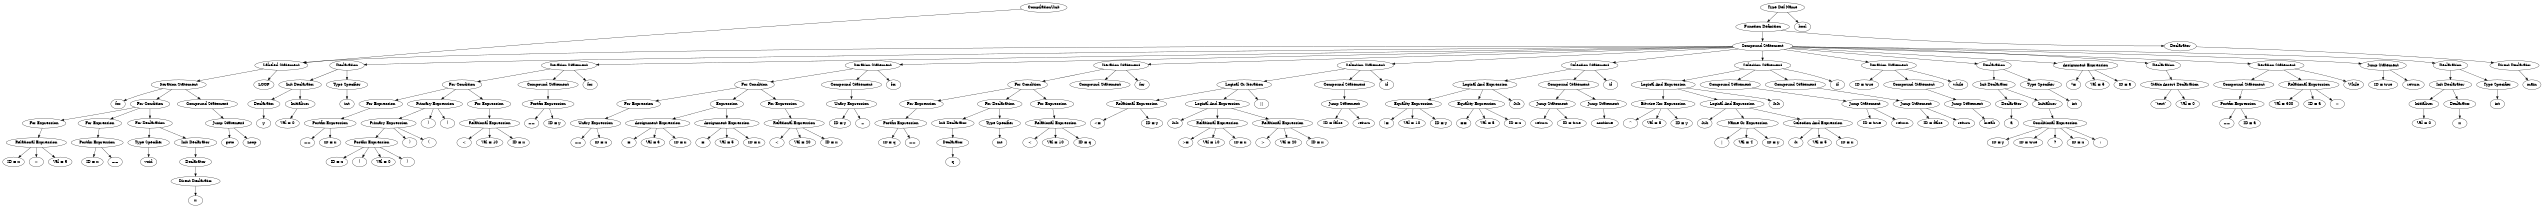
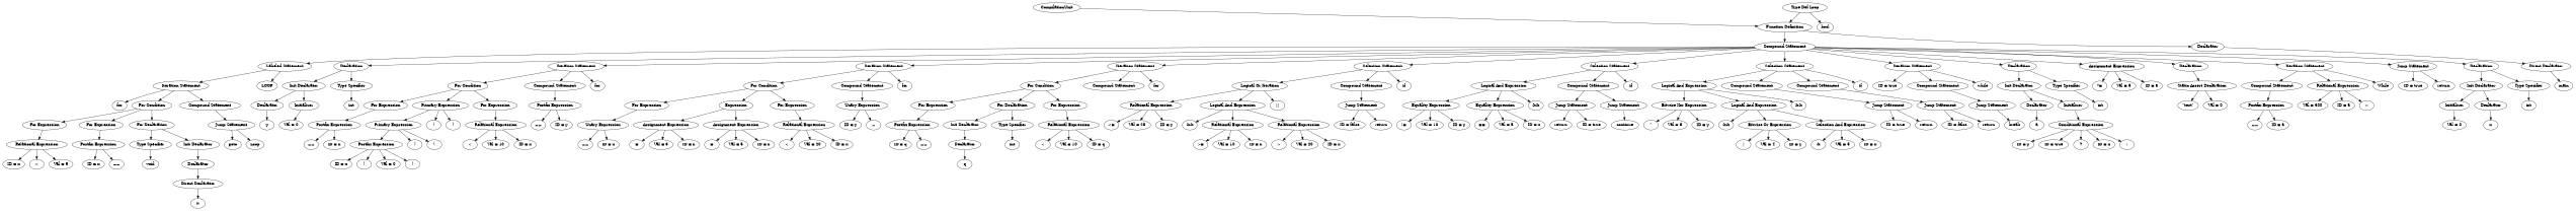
  digraph {
    n1 [label=CompilationUnit]
    n2 [label="Function Definition"]
    n3 [label=Declarator]
    n4 [label="Compound Statement"]
-   n5 [label="Type Def Name"]
+   n5 [label="Type Def Loop"]
    n6 [label=bool]
    n7 [label="Direct Declarator"]
    n8 [label=Declaration]
    n9 [label=Declaration]
    n10 [label="Iteration Statement"]
    n11 [label="Iteration Statement"]
    n12 [label="Labeled Statement"]
    n13 [label="Iteration Statement"]
    n14 [label="Selection Statement"]
    n15 [label="Selection Statement"]
    n16 [label="Selection Statement"]
    n17 [label="Iteration Statement"]
    n18 [label=Declaration]
    n19 [label="Assignment Expression"]
    n20 [label=Declaration]
    n21 [label="Iteration Statement"]
    n22 [label="Jump Statement"]
    n23 [label=main]
    n24 [label="Type Specifier"]
    n25 [label="Init Declarator"]
    n26 [label="Type Specifier"]
    n27 [label="Init Declarator"]
    n28 [label=for]
    n29 [label="For Condition"]
    n30 [label="Compound Statement"]
    n31 [label=for]
    n32 [label="For Condition"]
    n33 [label="Compound Statement"]
    n34 [label=LOOP]
    n35 [label="Iteration Statement"]
    n36 [label=for]
    n37 [label="For Condition"]
    n38 [label="Compound Statement"]
    n39 [label=if]
    n40 [label="Logical Or Iteration"]
    n41 [label="Compound Statement"]
    n42 [label=if]
    n43 [label="Logical And Expression"]
    n44 [label="Compound Statement"]
    n45 [label=if]
    n46 [label="Logical And Expression"]
    n47 [label="Compound Statement"]
    n48 [label="Compound Statement"]
    n49 [label=while]
    n50 [label="ID = true"]
    n51 [label="Compound Statement"]
    n52 [label="Type Specifier"]
    n53 [label="Init Declarator"]
    n54 [label="ID = a"]
    n55 [label="*="]
    n56 [label="Val = 5"]
    n57 [label="Static Assert Declaration"]
    n58 [label=While]
    n59 [label="Compound Statement"]
    n60 [label="Relational Expression"]
    n61 [label=return]
    n62 [label="ID = true"]
    n63 [label=int]
    n64 [label=Declarator]
    n65 [label=Initializer]
    n66 [label=x]
    n67 [label="Val = 0"]
    n68 [label=int]
    n69 [label=Declarator]
    n70 [label=Initializer]
    n71 [label=y]
    n72 [label="Val = 0"]
    n73 [label="Primary Expression"]
    n74 [label="For Expression"]
    n75 [label="For Expression"]
    n76 [label="Postfix Expression"]
    n77 [label="("]
    n78 [label="Primary Expression"]
    n79 [label=")"]
    n80 [label="Relational Expression"]
    n81 [label="Postfix Expression"]
    n82 [label="("]
    n83 [label="Postfix Expression"]
    n84 [label=")"]
    n85 [label="ID = x"]
    n86 [label="("]
    n87 [label="Val = 0"]
    n88 [label=")"]
    n89 [label="ID = x"]
    n90 [label="<"]
    n91 [label="Val = 10"]
    n92 [label="ID = x"]
    n93 [label="++"]
    n94 [label="ID = y"]
    n95 [label="++"]
    n96 [label=Expression]
    n97 [label="For Expression"]
    n98 [label="For Expression"]
    n99 [label="Unary Expression"]
    n100 [label="Assignment Expression"]
    n101 [label="Assignment Expression"]
    n102 [label="Relational Expression"]
    n103 [label="Unary Expression"]
    n104 [label="ID = x"]
    n105 [label="="]
    n106 [label="Val = 5"]
    n107 [label="ID = x"]
    n108 [label="="]
    n109 [label="Val = 3"]
    n110 [label="ID = x"]
    n111 [label="<"]
    n112 [label="Val = 20"]
    n113 [label="++"]
    n114 [label="ID = x"]
    n115 [label="--"]
    n116 [label="ID = y"]
    n117 [label=for]
    n118 [label="For Condition"]
    n119 [label="Compound Statement"]
    n120 [label="For Declaration"]
    n121 [label="For Expression"]
    n122 [label="For Expression"]
    n123 [label="Jump Statement"]
    n124 [label="Type Specifier"]
    n125 [label="Init Declarator"]
    n126 [label="Relational Expression"]
    n127 [label="Postfix Expression"]
    n128 [label=void]
    n129 [label=Declarator]
    n130 [label="Direct Declarator"]
    n131 [label=x]
    n132 [label="ID = x"]
    n133 [label="<"]
    n134 [label="Val = 5"]
    n135 [label="ID = x"]
    n136 [label="++"]
    n137 [label=goto]
    n138 [label=Loop]
    n139 [label="For Declaration"]
    n140 [label="For Expression"]
    n141 [label="For Expression"]
    n142 [label="Type Specifier"]
    n143 [label="Init Declarator"]
    n144 [label="Relational Expression"]
    n145 [label="Postfix Expression"]
    n146 [label=int]
    n147 [label=Declarator]
    n148 [label=q]
    n149 [label="ID = q"]
    n150 [label="<"]
    n151 [label="Val = 10"]
    n152 [label="ID = q"]
    n153 [label="++"]
    n154 [label="Logical And Expression"]
    n155 [label="||"]
    n156 [label="Relational Expression"]
    n157 [label="Jump Statement"]
    n158 [label="Relational Expression"]
    n159 [label="&&"]
    n160 [label="Relational Expression"]
    n161 [label="ID = y"]
    n162 [label="<="]
+   n163 [label="Val = 25"]
    n164 [label="ID = x"]
    n165 [label=">"]
    n166 [label="Val = 20"]
    n167 [label="ID = x"]
    n168 [label=">="]
    n169 [label="Val = 10"]
    n170 [label=return]
    n171 [label="ID = false"]
    n172 [label="Equality Expression"]
    n173 [label="&&"]
    n174 [label="Equality Expression"]
    n175 [label="Jump Statement"]
    n176 [label="Jump Statement"]
    n177 [label="ID = x"]
    n178 [label="=="]
    n179 [label="Val = 5"]
    n180 [label="ID = y"]
    n181 [label="!="]
    n182 [label="Val = 10"]
    n183 [label=continue]
    n184 [label=return]
    n185 [label="ID = true"]
    n186 [label="Logical And Expression"]
    n187 [label="&&"]
    n188 [label="Bitwise Xor Expression"]
    n189 [label="Jump Statement"]
    n190 [label="Jump Statement"]
    n191 [label="Selection And Expression"]
    n192 [label="&&"]
-   n193 [label="Name Or Expression"]
+   n193 [label="Bitwise Or Expression"]
    n194 [label="ID = y"]
    n195 [label="^"]
    n196 [label="Val = 5"]
    n197 [label="ID = x"]
    n198 [label="&"]
    n199 [label="Val = 5"]
    n200 [label="ID = y"]
    n201 [label="|"]
    n202 [label="Val = 4"]
    n203 [label=return]
    n204 [label="ID = true"]
    n205 [label=return]
    n206 [label="ID = false"]
    n207 [label="Jump Statement"]
    n208 [label=break]
    n209 [label=int]
    n210 [label=Declarator]
    n211 [label=Initializer]
    n212 [label=a]
    n213 [label="Conditional Expression"]
    n214 [label="ID = true"]
    n215 [label="?"]
    n216 [label="ID = x"]
    n217 [label=":"]
    n218 [label="ID = y"]
    n219 [label="Val = 0"]
    n220 [label="\"test\""]
    n221 [label="Postfix Expression"]
    n222 [label="ID = a"]
    n223 [label="<"]
    n224 [label="Val = 300"]
    n225 [label="ID = a"]
    n226 [label="++"]
-   n1 -> n12
+   n1 -> n2
    n2 -> n3
    n2 -> n4
    n3 -> n7
    n4 -> n8
    n4 -> n9
    n4 -> n10
    n4 -> n11
    n4 -> n12
    n4 -> n13
    n4 -> n14
    n4 -> n15
    n4 -> n16
    n4 -> n17
    n4 -> n18
    n4 -> n19
    n4 -> n20
    n4 -> n21
    n4 -> n22
    n5 -> n2
    n5 -> n6
    n7 -> n23
    n8 -> n24
    n8 -> n25
    n9 -> n26
    n9 -> n27
    n10 -> n28
    n10 -> n29
    n10 -> n30
    n11 -> n31
    n11 -> n32
    n11 -> n33
    n12 -> n34
    n12 -> n35
    n13 -> n36
    n13 -> n37
    n13 -> n38
    n14 -> n39
    n14 -> n40
    n14 -> n41
    n15 -> n42
    n15 -> n43
    n15 -> n44
    n16 -> n45
    n16 -> n46
    n16 -> n47
    n16 -> n48
    n17 -> n49
    n17 -> n50
    n17 -> n51
    n18 -> n52
    n18 -> n53
    n19 -> n54
    n19 -> n55
    n19 -> n56
    n20 -> n57
    n21 -> n58
    n21 -> n59
    n21 -> n60
    n22 -> n61
    n22 -> n62
    n24 -> n63
    n25 -> n64
    n25 -> n65
    n26 -> n68
    n27 -> n69
    n27 -> n70
    n29 -> n73
    n29 -> n74
    n29 -> n75
    n30 -> n76
    n32 -> n96
    n32 -> n97
    n32 -> n98
    n33 -> n99
    n35 -> n117
    n35 -> n118
    n35 -> n119
    n37 -> n139
    n37 -> n140
    n37 -> n141
    n40 -> n154
    n40 -> n155
    n40 -> n156
    n41 -> n157
    n43 -> n172
    n43 -> n173
    n43 -> n174
    n44 -> n175
    n44 -> n176
    n46 -> n186
    n46 -> n187
    n46 -> n188
    n47 -> n189
    n48 -> n190
    n51 -> n207
    n52 -> n209
    n53 -> n210
    n53 -> n211
    n57 -> n219
    n57 -> n220
    n59 -> n221
    n60 -> n222
    n60 -> n223
    n60 -> n224
    n64 -> n66
    n65 -> n67
    n69 -> n71
    n70 -> n72
    n73 -> n77
    n73 -> n78
    n73 -> n79
    n74 -> n80
    n75 -> n81
    n76 -> n94
    n76 -> n95
    n78 -> n82
    n78 -> n83
    n78 -> n84
    n80 -> n89
    n80 -> n90
    n80 -> n91
    n81 -> n92
    n81 -> n93
    n83 -> n85
    n83 -> n86
    n83 -> n87
    n83 -> n88
    n96 -> n100
    n96 -> n101
    n97 -> n102
    n98 -> n103
    n99 -> n115
    n99 -> n116
    n100 -> n104
    n100 -> n105
    n100 -> n106
    n101 -> n107
    n101 -> n108
    n101 -> n109
    n102 -> n110
    n102 -> n111
    n102 -> n112
    n103 -> n113
    n103 -> n114
    n118 -> n120
    n118 -> n121
    n118 -> n122
    n119 -> n123
    n120 -> n124
    n120 -> n125
    n121 -> n126
    n122 -> n127
    n123 -> n137
    n123 -> n138
    n124 -> n128
    n125 -> n129
    n126 -> n132
    n126 -> n133
    n126 -> n134
    n127 -> n135
    n127 -> n136
    n129 -> n130
    n130 -> n131
    n139 -> n142
    n139 -> n143
    n140 -> n144
    n141 -> n145
    n142 -> n146
    n143 -> n147
    n144 -> n149
    n144 -> n150
    n144 -> n151
    n145 -> n152
    n145 -> n153
    n147 -> n148
    n154 -> n158
    n154 -> n159
    n154 -> n160
    n156 -> n161
    n156 -> n162
+   n156 -> n163
    n157 -> n170
    n157 -> n171
    n158 -> n164
    n158 -> n165
    n158 -> n166
    n160 -> n167
    n160 -> n168
    n160 -> n169
    n172 -> n177
    n172 -> n178
    n172 -> n179
    n174 -> n180
    n174 -> n181
    n174 -> n182
    n175 -> n183
    n176 -> n184
    n176 -> n185
    n186 -> n191
    n186 -> n192
    n186 -> n193
    n188 -> n194
    n188 -> n195
    n188 -> n196
    n189 -> n203
    n189 -> n204
    n190 -> n205
    n190 -> n206
    n191 -> n197
    n191 -> n198
    n191 -> n199
    n193 -> n200
    n193 -> n201
    n193 -> n202
    n207 -> n208
    n210 -> n212
    n211 -> n213
    n213 -> n214
    n213 -> n215
    n213 -> n216
    n213 -> n217
    n213 -> n218
    n221 -> n225
    n221 -> n226
  }
